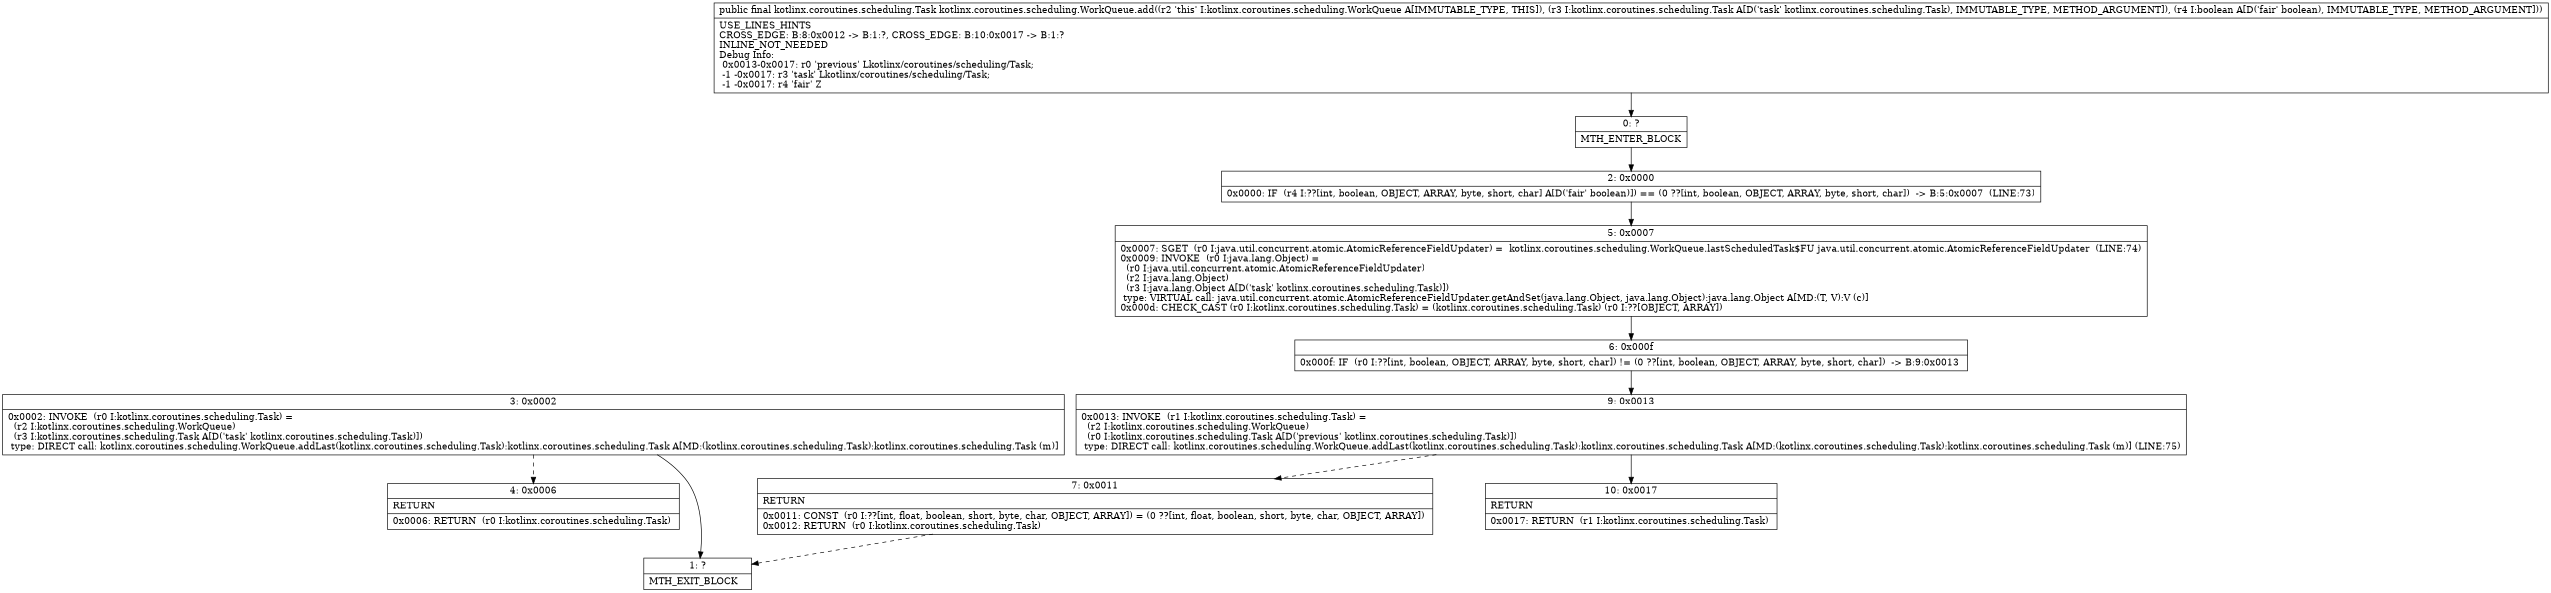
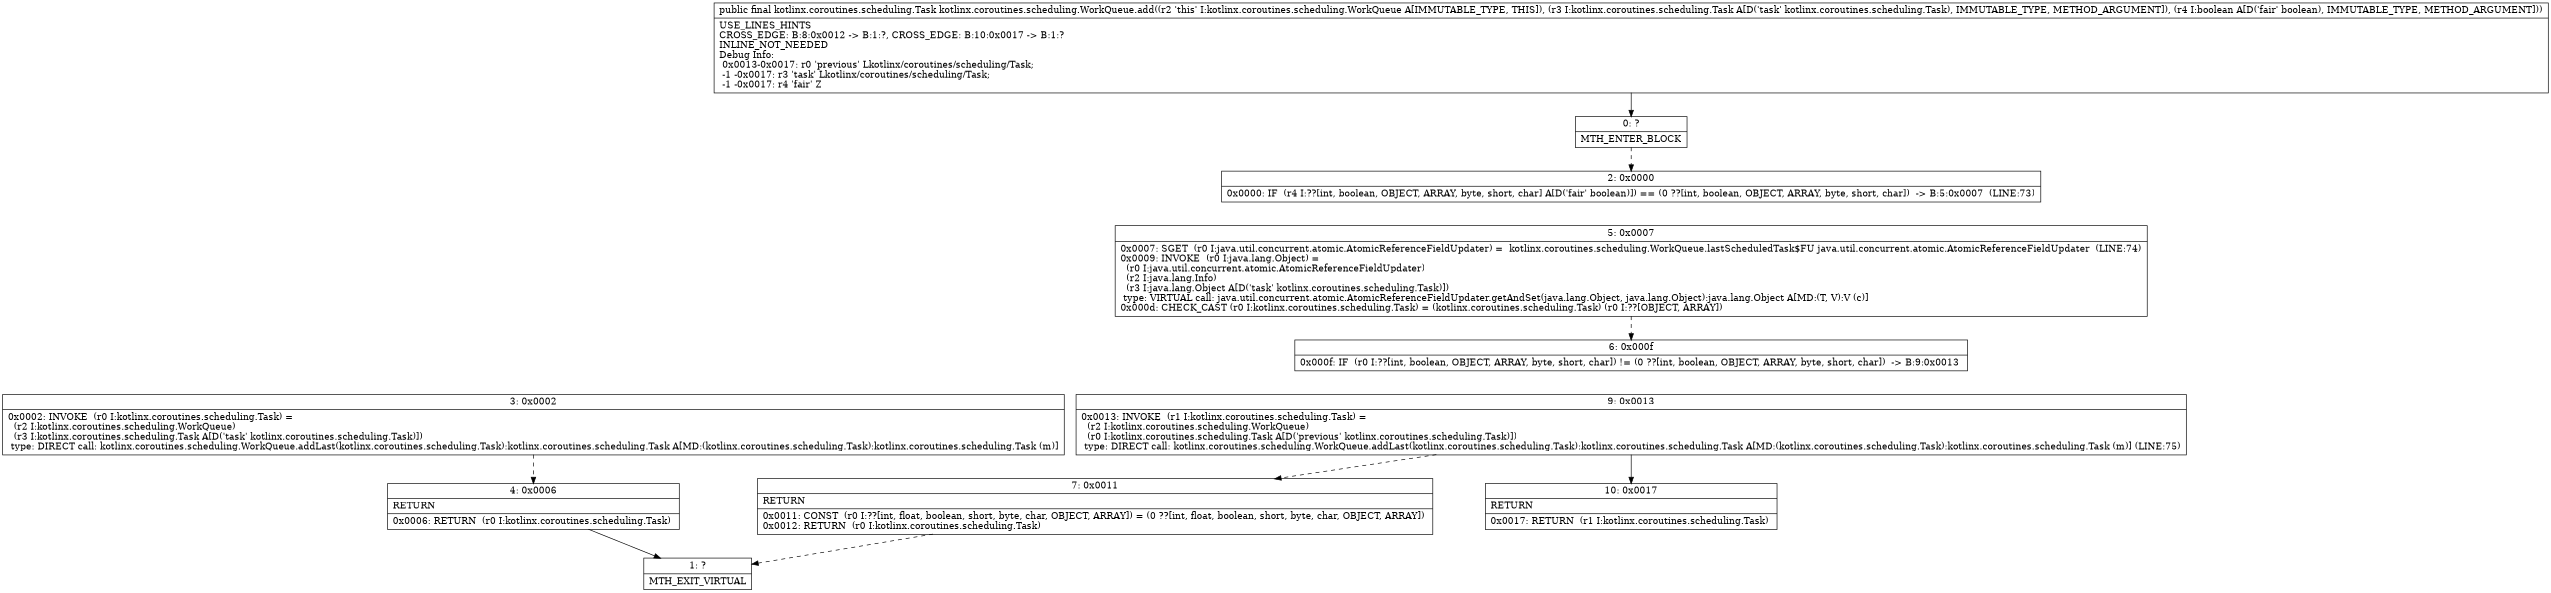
  digraph {
    node [shape=record]
    n1 [label="{0\:\ ?|MTH_ENTER_BLOCK\l}"]
    n2 [label="{2\:\ 0x0000|0x0000: IF  (r4 I:??[int, boolean, OBJECT, ARRAY, byte, short, char] A[D('fair' boolean)]) == (0 ??[int, boolean, OBJECT, ARRAY, byte, short, char])  \-\> B:5:0x0007  (LINE:73)\l}"]
-   n3 [label="{5\:\ 0x0007|0x0007: SGET  (r0 I:java.util.concurrent.atomic.AtomicReferenceFieldUpdater) =  kotlinx.coroutines.scheduling.WorkQueue.lastScheduledTask$FU java.util.concurrent.atomic.AtomicReferenceFieldUpdater  (LINE:74)\l0x0009: INVOKE  (r0 I:java.lang.Object) = \l  (r0 I:java.util.concurrent.atomic.AtomicReferenceFieldUpdater)\l  (r2 I:java.lang.Object)\l  (r3 I:java.lang.Object A[D('task' kotlinx.coroutines.scheduling.Task)])\l type: VIRTUAL call: java.util.concurrent.atomic.AtomicReferenceFieldUpdater.getAndSet(java.lang.Object, java.lang.Object):java.lang.Object A[MD:(T, V):V (c)]\l0x000d: CHECK_CAST (r0 I:kotlinx.coroutines.scheduling.Task) = (kotlinx.coroutines.scheduling.Task) (r0 I:??[OBJECT, ARRAY]) \l}"]
+   n3 [label="{5\:\ 0x0007|0x0007: SGET  (r0 I:java.util.concurrent.atomic.AtomicReferenceFieldUpdater) =  kotlinx.coroutines.scheduling.WorkQueue.lastScheduledTask$FU java.util.concurrent.atomic.AtomicReferenceFieldUpdater  (LINE:74)\l0x0009: INVOKE  (r0 I:java.lang.Object) = \l  (r0 I:java.util.concurrent.atomic.AtomicReferenceFieldUpdater)\l  (r2 I:java.lang.Info)\l  (r3 I:java.lang.Object A[D('task' kotlinx.coroutines.scheduling.Task)])\l type: VIRTUAL call: java.util.concurrent.atomic.AtomicReferenceFieldUpdater.getAndSet(java.lang.Object, java.lang.Object):java.lang.Object A[MD:(T, V):V (c)]\l0x000d: CHECK_CAST (r0 I:kotlinx.coroutines.scheduling.Task) = (kotlinx.coroutines.scheduling.Task) (r0 I:??[OBJECT, ARRAY]) \l}"]
    n4 [label="{3\:\ 0x0002|0x0002: INVOKE  (r0 I:kotlinx.coroutines.scheduling.Task) = \l  (r2 I:kotlinx.coroutines.scheduling.WorkQueue)\l  (r3 I:kotlinx.coroutines.scheduling.Task A[D('task' kotlinx.coroutines.scheduling.Task)])\l type: DIRECT call: kotlinx.coroutines.scheduling.WorkQueue.addLast(kotlinx.coroutines.scheduling.Task):kotlinx.coroutines.scheduling.Task A[MD:(kotlinx.coroutines.scheduling.Task):kotlinx.coroutines.scheduling.Task (m)]\l}"]
    n5 [label="{4\:\ 0x0006|RETURN\l|0x0006: RETURN  (r0 I:kotlinx.coroutines.scheduling.Task) \l}"]
    n6 [label="{6\:\ 0x000f|0x000f: IF  (r0 I:??[int, boolean, OBJECT, ARRAY, byte, short, char]) != (0 ??[int, boolean, OBJECT, ARRAY, byte, short, char])  \-\> B:9:0x0013 \l}"]
-   n7 [label="{1\:\ ?|MTH_EXIT_BLOCK\l}"]
+   n7 [label="{1\:\ ?|MTH_EXIT_VIRTUAL\l}"]
    n8 [label="{9\:\ 0x0013|0x0013: INVOKE  (r1 I:kotlinx.coroutines.scheduling.Task) = \l  (r2 I:kotlinx.coroutines.scheduling.WorkQueue)\l  (r0 I:kotlinx.coroutines.scheduling.Task A[D('previous' kotlinx.coroutines.scheduling.Task)])\l type: DIRECT call: kotlinx.coroutines.scheduling.WorkQueue.addLast(kotlinx.coroutines.scheduling.Task):kotlinx.coroutines.scheduling.Task A[MD:(kotlinx.coroutines.scheduling.Task):kotlinx.coroutines.scheduling.Task (m)] (LINE:75)\l}"]
    n9 [label="{7\:\ 0x0011|RETURN\l|0x0011: CONST  (r0 I:??[int, float, boolean, short, byte, char, OBJECT, ARRAY]) = (0 ??[int, float, boolean, short, byte, char, OBJECT, ARRAY]) \l0x0012: RETURN  (r0 I:kotlinx.coroutines.scheduling.Task) \l}"]
    n10 [label="{10\:\ 0x0017|RETURN\l|0x0017: RETURN  (r1 I:kotlinx.coroutines.scheduling.Task) \l}"]
    n11 [label="{public final kotlinx.coroutines.scheduling.Task kotlinx.coroutines.scheduling.WorkQueue.add((r2 'this' I:kotlinx.coroutines.scheduling.WorkQueue A[IMMUTABLE_TYPE, THIS]), (r3 I:kotlinx.coroutines.scheduling.Task A[D('task' kotlinx.coroutines.scheduling.Task), IMMUTABLE_TYPE, METHOD_ARGUMENT]), (r4 I:boolean A[D('fair' boolean), IMMUTABLE_TYPE, METHOD_ARGUMENT]))  | USE_LINES_HINTS\lCROSS_EDGE: B:8:0x0012 \-\> B:1:?, CROSS_EDGE: B:10:0x0017 \-\> B:1:?\lINLINE_NOT_NEEDED\lDebug Info:\l  0x0013\-0x0017: r0 'previous' Lkotlinx\/coroutines\/scheduling\/Task;\l  \-1 \-0x0017: r3 'task' Lkotlinx\/coroutines\/scheduling\/Task;\l  \-1 \-0x0017: r4 'fair' Z\l}"]
-   n1 -> n2
-   n2 -> n3
-   n3 -> n6
+   n1 -> n2 [style=dashed]
+   n3 -> n6 [style=dashed]
    n4 -> n5 [style=dashed]
-   n4 -> n7
-   n6 -> n8
+   n5 -> n7
    n8 -> n9 [style=dashed]
    n8 -> n10
    n9 -> n7 [style=dashed]
    n11 -> n1
  }
